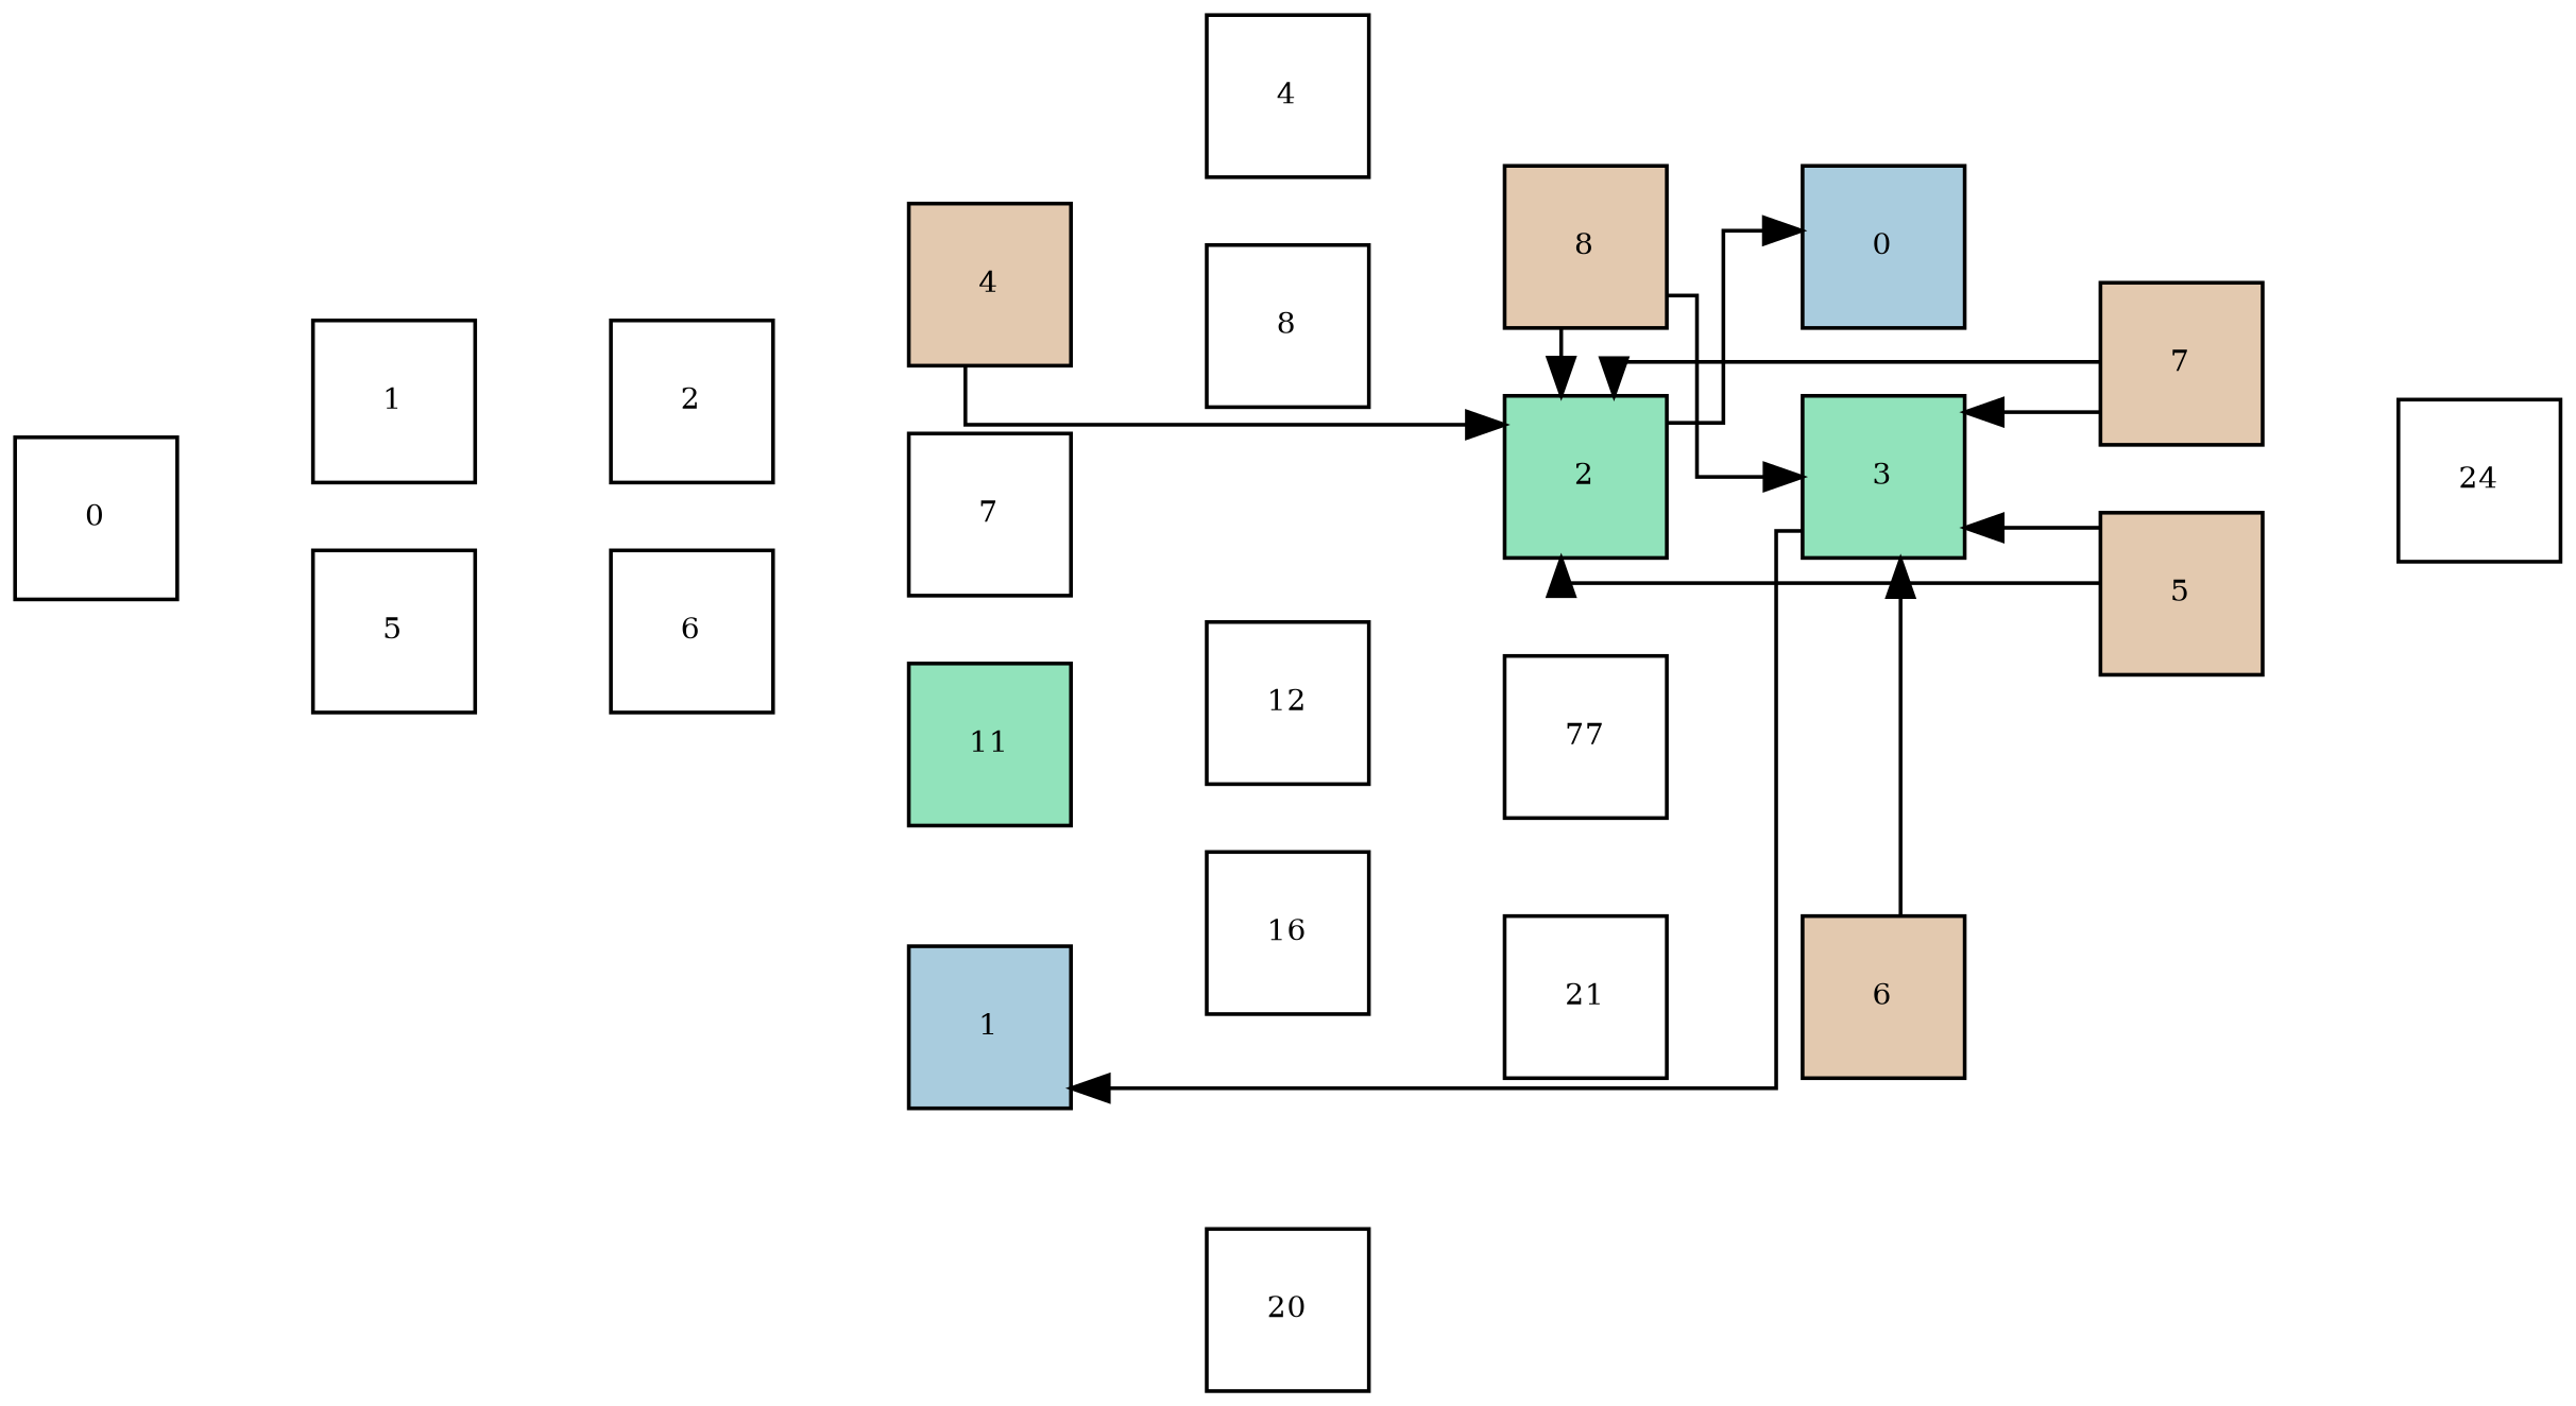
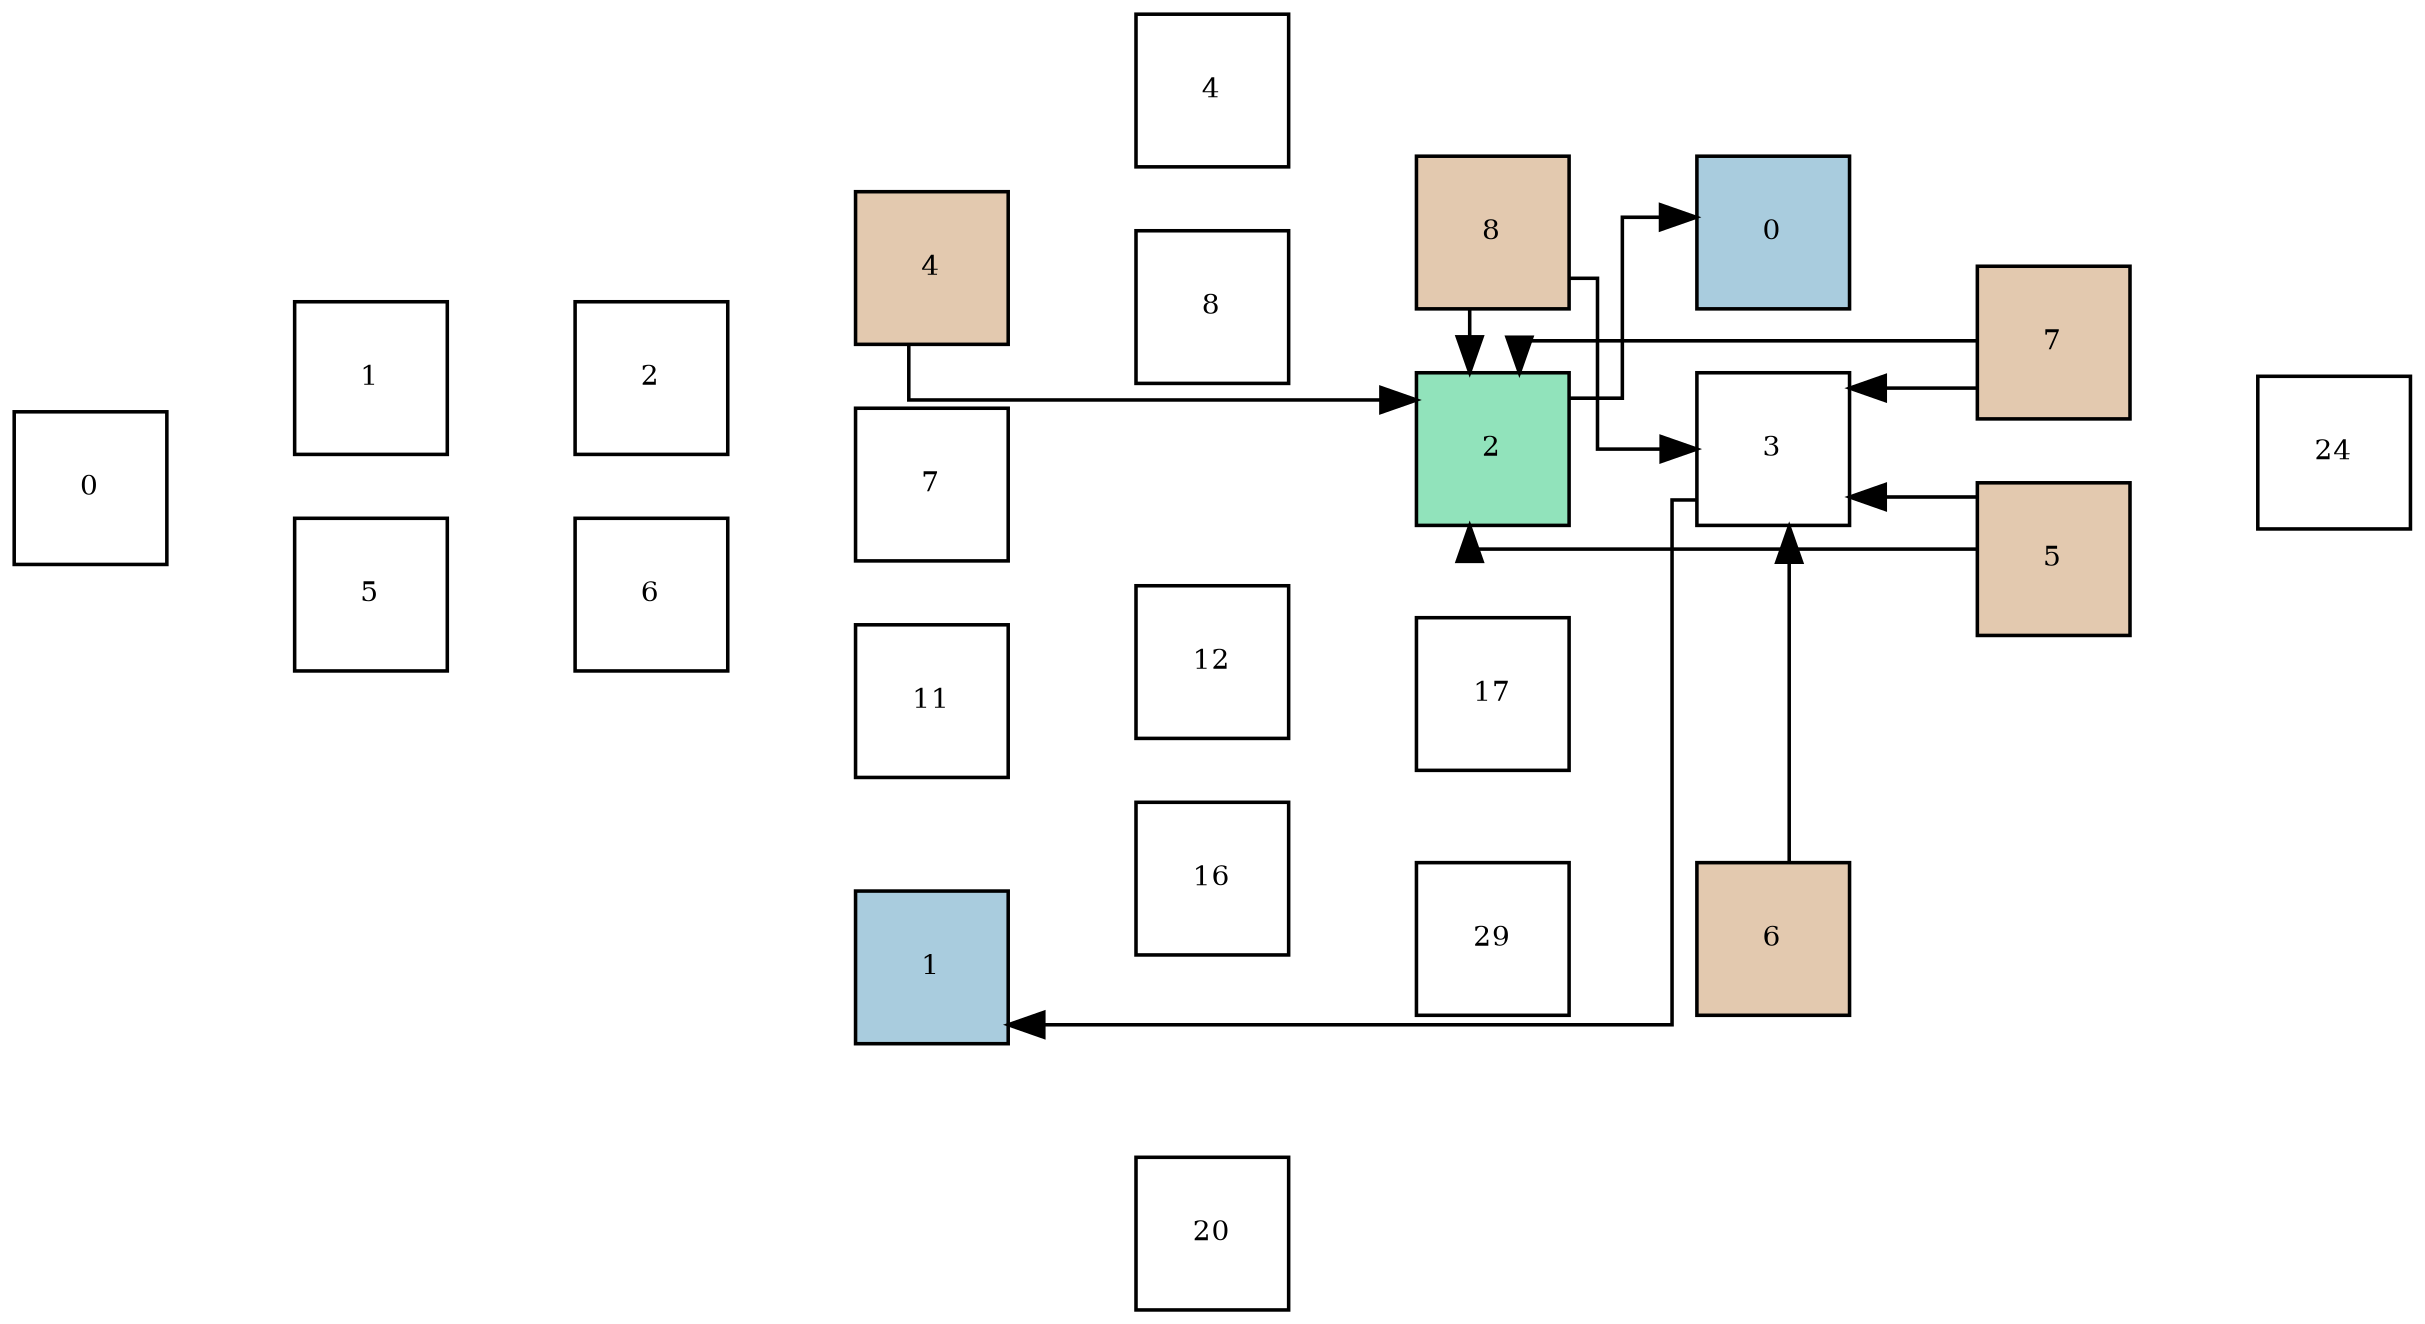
  digraph {
    rank=same
    rankdir=LR
    splines=ortho
    node [fillcolor="#ffffff" fixedsize=true fontsize=8 shape=square style=filled]
    edge [constraint=true style=invis]
    n1 [label=0 width=0.6]
    n2 [label=1 width=0.6]
    n3 [label=5 width=0.6]
    n4 [label=2 width=0.6]
    n5 [label=6 width=0.6]
    n6 [fillcolor="#e3c9af" label=4 width=0.6]
    n7 [label=7 width=0.6]
-   n8 [fillcolor="#91e3bb" label=11 width=0.6]
+   n8 [label=11 width=0.6]
    n9 [label=4 width=0.6]
    n10 [label=8 width=0.6]
    n11 [fillcolor="#91e3bb" label=2 width=0.6]
    n12 [label=12 width=0.6]
    n13 [fillcolor="#e3c9af" label=8 width=0.6]
    n14 [fillcolor="#a9ccde" label=0 width=0.6]
-   n15 [fillcolor="#91e3bb" label=3 width=0.6]
+   n15 [label=3 width=0.6]
    n16 [label=16 width=0.6]
-   n17 [label=77 width=0.6]
+   n17 [label=17 width=0.6]
    n18 [fillcolor="#e3c9af" label=7 width=0.6]
    n19 [fillcolor="#a9ccde" label=1 width=0.6]
    n20 [fillcolor="#e3c9af" label=5 width=0.6]
    n21 [label=20 width=0.6]
-   n22 [label=21 width=0.6]
+   n22 [label=29 width=0.6]
    n23 [fillcolor="#e3c9af" label=6 width=0.6]
    n24 [label=24 width=0.6]
    n1 -> n2
    n1 -> n3
    n2 -> n4
    n2 -> n5
    n3 -> n5
    n4 -> n6
    n4 -> n7
    n5 -> n7
    n5 -> n8
    n6 -> n9
    n6 -> n10
    n6 -> n11 [constraint=false style=vis]
    n7 -> n10
    n7 -> n12
    n8 -> n12
    n8 -> n16
    n9 -> n13
    n10 -> n11
    n10 -> n13
    n11 -> n14 [constraint=false style=vis]
    n11 -> n14
    n11 -> n15
    n12 -> n11
    n12 -> n17
    n13 -> n11 [constraint=false style=vis]
    n13 -> n14
    n13 -> n15 [constraint=false style=vis]
    n14 -> n18
    n15 -> n18
    n15 -> n19 [constraint=false style=vis]
    n15 -> n20
    n16 -> n17
    n16 -> n22
    n17 -> n15
    n17 -> n23
    n18 -> n11 [constraint=false style=vis]
    n18 -> n15 [constraint=false style=vis]
    n18 -> n24
    n19 -> n16
    n19 -> n21
    n20 -> n11 [constraint=false style=vis]
    n20 -> n15 [constraint=false style=vis]
    n20 -> n24
    n21 -> n22
    n22 -> n23
    n23 -> n15 [constraint=false style=vis]
    n23 -> n20
  }
